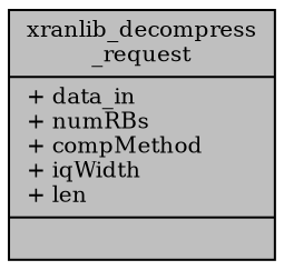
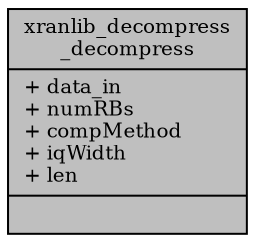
  digraph {
    fontname="DejaVu Serif"
-   n1 [color=black fillcolor=grey75 fontcolor=black fontname="DejaVu Serif" fontsize=10 height=0.2 label="{xranlib_decompress\l_request\n|+ data_in\l+ numRBs\l+ compMethod\l+ iqWidth\l+ len\l|}" shape=record style=filled width=0.4]
+   n1 [color=black fillcolor=grey75 fontcolor=black fontname="DejaVu Serif" fontsize=10 height=0.2 label="{xranlib_decompress\l_decompress\n|+ data_in\l+ numRBs\l+ compMethod\l+ iqWidth\l+ len\l|}" shape=record style=filled width=0.4]
  }
